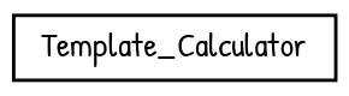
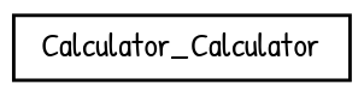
  digraph {
    rankdir=LR
    fontname="Patrick Hand"
-   n1 [color=black fillcolor=white fontname="Patrick Hand" fontsize=10 height=0.2 label=Template_Calculator shape=record style=filled width=0.4]
+   n1 [color=black fillcolor=white fontname="Patrick Hand" fontsize=10 height=0.2 label=Calculator_Calculator shape=record style=filled width=0.4]
  }
